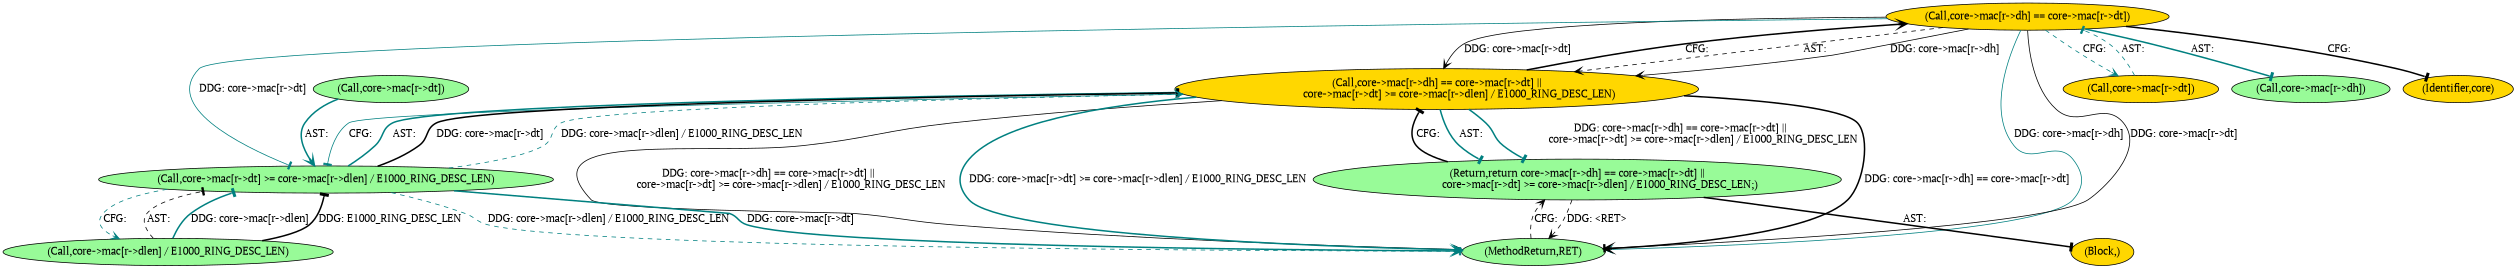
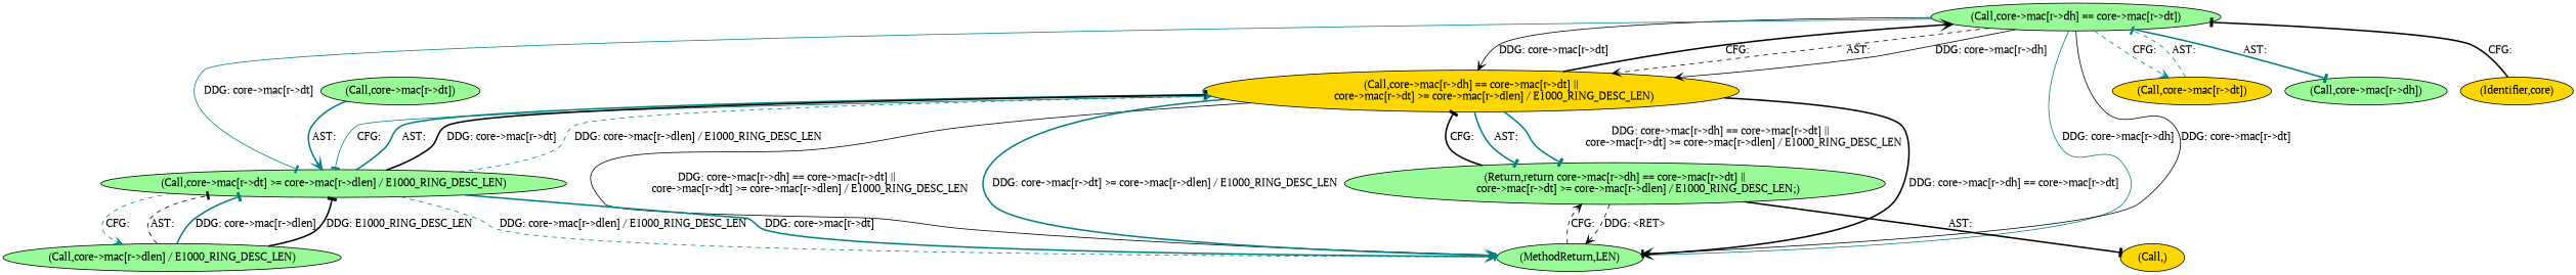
  digraph {
    fontname="PT Serif"
    node [fillcolor=palegreen fontname="PT Serif" style=filled]
    edge [arrowhead=tee color=teal fontname="PT Serif" style=bold]
-   n1 [fillcolor=gold label="(Call,core->mac[r->dh] == core->mac[r->dt])"]
+   n1 [label="(Call,core->mac[r->dh] == core->mac[r->dt])"]
    n2 [fillcolor=gold label="(Call,core->mac[r->dh] == core->mac[r->dt] ||\n                core->mac[r->dt] >= core->mac[r->dlen] / E1000_RING_DESC_LEN)"]
    n3 [label="(Call,core->mac[r->dt] >= core->mac[r->dlen] / E1000_RING_DESC_LEN)"]
    n4 [fillcolor=gold label="(Call,core->mac[r->dt])"]
-   n5 [label="(MethodReturn,RET)"]
+   n5 [label="(MethodReturn,LEN)"]
    n6 [label="(Call,core->mac[r->dh])"]
    n7 [label="(Return,return core->mac[r->dh] == core->mac[r->dt] ||\n                core->mac[r->dt] >= core->mac[r->dlen] / E1000_RING_DESC_LEN;)"]
    n8 [label="(Call,core->mac[r->dlen] / E1000_RING_DESC_LEN)"]
-   n9 [fillcolor=gold label="(Block,)"]
+   n9 [fillcolor=gold label="(Call,)"]
    n10 [fillcolor=gold label="(Identifier,core)"]
    n11 [label="(Call,core->mac[r->dt])"]
    n1 -> n2 [arrowhead=vee color=black label="AST: " style=dashed]
    n1 -> n2 [arrowhead=vee color=black label="DDG: core->mac[r->dh]" style=solid]
    n1 -> n2 [arrowhead=vee color=black label="DDG: core->mac[r->dt]" style=solid]
    n1 -> n3 [label="DDG: core->mac[r->dt]" style=solid]
    n1 -> n4 [arrowhead=vee label="CFG: " style=dashed]
    n1 -> n5 [arrowhead=vee label="DDG: core->mac[r->dh]" style=solid]
    n1 -> n5 [color=black label="DDG: core->mac[r->dt]" style=solid]
    n1 -> n6 [label="AST: "]
    n2 -> n1 [arrowhead=vee color=black label="CFG: "]
    n2 -> n3 [label="CFG: " style=solid]
    n2 -> n5 [arrowhead=vee color=black label="DDG: core->mac[r->dh] == core->mac[r->dt] ||\n                core->mac[r->dt] >= core->mac[r->dlen] / E1000_RING_DESC_LEN" style=solid]
    n2 -> n5 [arrowhead=vee label="DDG: core->mac[r->dt] >= core->mac[r->dlen] / E1000_RING_DESC_LEN"]
    n2 -> n5 [arrowhead=vee color=black label="DDG: core->mac[r->dh] == core->mac[r->dt]"]
    n2 -> n7 [label="AST: "]
    n2 -> n7 [label="DDG: core->mac[r->dh] == core->mac[r->dt] ||\n                core->mac[r->dt] >= core->mac[r->dlen] / E1000_RING_DESC_LEN"]
    n3 -> n2 [label="AST: "]
    n3 -> n2 [color=black label="DDG: core->mac[r->dt]"]
    n3 -> n2 [arrowhead=vee label="DDG: core->mac[r->dlen] / E1000_RING_DESC_LEN" style=dashed]
    n3 -> n5 [label="DDG: core->mac[r->dlen] / E1000_RING_DESC_LEN" style=dashed]
    n3 -> n5 [arrowhead=vee label="DDG: core->mac[r->dt]"]
    n3 -> n8 [arrowhead=vee label="CFG: " style=dashed]
    n4 -> n1 [label="AST: " style=dashed]
    n5 -> n7 [arrowhead=vee color=black label="CFG: " style=dashed]
    n7 -> n2 [color=black label="CFG: "]
    n7 -> n5 [arrowhead=vee color=black label="DDG: <RET>" style=dashed]
    n7 -> n9 [color=black label="AST: "]
    n8 -> n3 [color=black label="AST: " style=dashed]
    n8 -> n3 [label="DDG: core->mac[r->dlen]"]
    n8 -> n3 [color=black label="DDG: E1000_RING_DESC_LEN"]
-   n1 -> n10 [color=black label="CFG: "]
+   n10 -> n1 [color=black label="CFG: "]
    n11 -> n3 [arrowhead=vee label="AST: "]
  }
